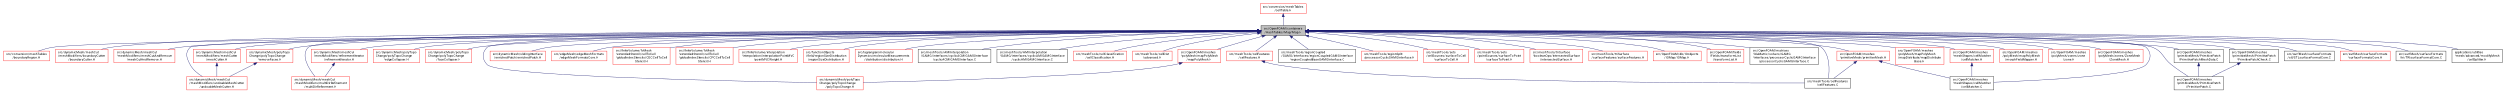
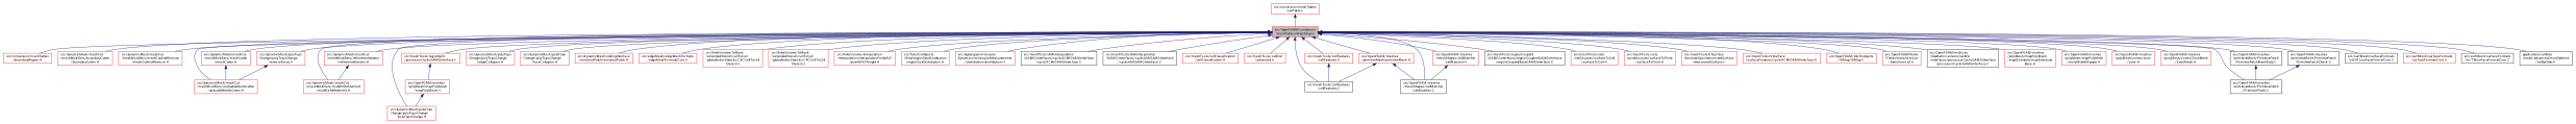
  digraph {
    fontname=Roboto
    node [color=red fontname=Roboto fontsize=10 shape=record]
    edge [color=midnightblue dir=back fontname=Roboto fontsize=10 labelfontname=Helvetica labelfontsize=10 style=solid]
-   n1 [color=black fillcolor=grey75 fontcolor=black height=0.2 label="src/OpenFOAM/containers\l/HashTables/Map/Map.H" style=filled width=0.4]
+   n1 [fillcolor=grey75 fontcolor=black height=0.2 label="src/OpenFOAM/containers\l/HashTables/Map/Map.H" style=filled width=0.4]
    n2 [height=0.2 label="src/conversion/meshTables\l/boundaryRegion.H" width=0.4]
    n3 [height=0.2 label="src/dynamicMesh/meshCut\l/meshModifiers/boundaryCutter\l/boundaryCutter.H" width=0.4]
    n4 [height=0.2 label="src/dynamicMesh/meshCut\l/meshModifiers/meshCutAndRemove\l/meshCutAndRemove.H" width=0.4]
    n5 [height=0.2 label="src/dynamicMesh/meshCut\l/meshModifiers/meshCutter\l/meshCutter.H" width=0.4]
    n6 [height=0.2 label="src/dynamicMesh/meshCut\l/meshModifiers/undoableMeshCutter\l/undoableMeshCutter.H" width=0.4]
    n7 [height=0.2 label="src/dynamicMesh/meshCut\l/meshModifiers/multiDirRefinement\l/multiDirRefinement.H" width=0.4]
    n8 [height=0.2 label="src/dynamicMesh/meshCut\l/meshModifiers/refinementIterator\l/refinementIterator.H" width=0.4]
    n9 [height=0.2 label="src/dynamicMesh/polyTopo\lChange/polyTopoChange\l/polyTopoChange.H" width=0.4]
    n10 [height=0.2 label="src/dynamicMesh/polyTopo\lChange/polyTopoChange\l/edgeCollapser.H" width=0.4]
    n11 [height=0.2 label="src/dynamicMesh/polyTopo\lChange/polyTopoChange\l/faceCollapser.H" width=0.4]
    n12 [height=0.2 label="src/dynamicMesh/polyTopo\lChange/polyTopoChange\l/removeFaces.H" width=0.4]
    n13 [height=0.2 label="src/dynamicMesh/slidingInterface\l/enrichedPatch/enrichedPatch.H" width=0.4]
    n14 [height=0.2 label="src/edgeMesh/edgeMeshFormats\l/edgeMeshFormatsCore.H" width=0.4]
    n15 [height=0.2 label="src/finiteVolume/fvMesh\l/extendedStencil/cellToCell\l/globalIndexStencils/CECCellToCell\lStencil.H" width=0.4]
    n16 [height=0.2 label="src/finiteVolume/fvMesh\l/extendedStencil/cellToCell\l/globalIndexStencils/CPCCellToCell\lStencil.H" width=0.4]
    n17 [height=0.2 label="src/finiteVolume/interpolation\l/interpolation/interpolationPointMVC\l/pointMVCWeight.H" width=0.4]
    n18 [height=0.2 label="src/functionObjects\l/field/regionSizeDistribution\l/regionSizeDistribution.H" width=0.4]
    n19 [height=0.2 label="src/lagrangian/molecular\lDynamics/molecularMeasurements\l/distribution/distribution.H" width=0.4]
    n20 [color=black height=0.2 label="src/meshTools/AMIInterpolation\l/GAMG/interfaces/cyclicACMIGAMGInterface\l/cyclicACMIGAMGInterface.C" width=0.4]
    n21 [color=black height=0.2 label="src/meshTools/AMIInterpolation\l/GAMG/interfaces/cyclicAMIGAMGInterface\l/cyclicAMIGAMGInterface.C" width=0.4]
    n22 [height=0.2 label="src/meshTools/cellClassification\l/cellClassification.H" width=0.4]
    n23 [height=0.2 label="src/meshTools/cellDist\l/advanced.H" width=0.4]
    n24 [height=0.2 label="src/meshTools/cellFeatures\l/cellFeatures.H" width=0.4]
    n25 [color=black height=0.2 label="src/meshTools/cellFeatures\l/cellFeatures.C" width=0.4]
    n26 [color=black height=0.2 label="src/meshTools/regionCoupled\l/GAMG/interfaces/regionCoupledGAMGInterface\l/regionCoupledBaseGAMGInterface.C" width=0.4]
    n27 [height=0.2 label="src/meshTools/regionSplit\l/processorCyclicGAMGInterface.H" width=0.4]
    n28 [height=0.2 label="src/meshTools/sets\l/cellSources/surfaceToCell\l/surfaceToCell.H" width=0.4]
    n29 [height=0.2 label="src/meshTools/sets\l/pointSources/surfaceToPoint\l/surfaceToPoint.H" width=0.4]
    n30 [height=0.2 label="src/meshTools/triSurface\l/booleanOps/intersectedSurface\l/intersectedSurface.H" width=0.4]
-   n31 [height=0.2 label="src/meshTools/triSurface\l/surfaceFeatures/surfaceFeatures.H" width=0.4]
+   n31 [height=0.2 label="src/meshTools/triSurface\l/surfaceFeatures/cyclicACMIGAMGInterface.H" width=0.4]
    n32 [height=0.2 label="src/OpenFOAM/db/IOobjects\l/IOMap/IOMap.H" width=0.4]
    n33 [height=0.2 label="src/OpenFOAM/fields\l/Fields/transformList\l/transformList.H" width=0.4]
    n34 [color=black height=0.2 label="src/OpenFOAM/matrices\l/lduMatrix/solvers/GAMG\l/interfaces/processorCyclicGAMGInterface\l/processorCyclicGAMGInterface.C" width=0.4]
    n35 [height=0.2 label="src/OpenFOAM/meshes\l/meshShapes/cellMatcher\l/cellMatcher.H" width=0.4]
    n36 [color=black height=0.2 label="src/OpenFOAM/meshes\l/meshShapes/cellMatcher\l/cellMatcher.C" width=0.4]
    n37 [height=0.2 label="src/OpenFOAM/meshes\l/polyMesh/mapPolyMesh\l/mapDistribute/mapDistribute\lBase.H" width=0.4]
    n38 [height=0.2 label="src/OpenFOAM/meshes\l/polyMesh/mapPolyMesh\l/mapPolyMesh.H" width=0.4]
    n39 [height=0.2 label="src/OpenFOAM/meshes\l/polyMesh/mapPolyMesh\l/morphFieldMapper.H" width=0.4]
    n40 [height=0.2 label="src/OpenFOAM/meshes\l/polyMesh/zones/zone\l/zone.H" width=0.4]
    n41 [height=0.2 label="src/OpenFOAM/meshes\l/polyMesh/zones/ZoneMesh\l/ZoneMesh.H" width=0.4]
    n42 [height=0.2 label="src/OpenFOAM/meshes\l/primitiveMesh/primitiveMesh.H" width=0.4]
    n43 [color=black height=0.2 label="src/OpenFOAM/meshes\l/primitiveMesh/PrimitivePatch\l/PrimitivePatch.C" width=0.4]
    n44 [color=black height=0.2 label="src/OpenFOAM/meshes\l/primitiveMesh/PrimitivePatch\l/PrimitivePatchMeshData.C" width=0.4]
    n45 [color=black height=0.2 label="src/OpenFOAM/meshes\l/primitiveMesh/PrimitivePatch\l/PrimitivePatchCheck.C" width=0.4]
    n46 [color=black height=0.2 label="src/surfMesh/surfaceFormats\l/stl/STLsurfaceFormatCore.C" width=0.4]
    n47 [height=0.2 label="src/surfMesh/surfaceFormats\l/surfaceFormatsCore.H" width=0.4]
    n48 [color=black height=0.2 label="src/surfMesh/surfaceFormats\l/tri/TRIsurfaceFormatCore.C" width=0.4]
    n49 [color=black height=0.2 label="applications/utilities\l/mesh/advanced/modifyMesh\l/cellSplitter.H" width=0.4]
    n50 [height=0.2 label="src/conversion/meshTables\l/cellTable.H" width=0.4]
    n1 -> n2
    n1 -> n3
    n1 -> n4
    n1 -> n5
    n1 -> n6
    n1 -> n7
    n1 -> n8
    n1 -> n9
    n1 -> n10
    n1 -> n11
    n1 -> n12
    n1 -> n13
    n1 -> n14
    n1 -> n15
    n1 -> n16
    n1 -> n17
    n1 -> n18
    n1 -> n19
    n1 -> n20
    n1 -> n21
    n1 -> n22
    n1 -> n23
    n1 -> n24
    n1 -> n25
    n1 -> n26
    n1 -> n27
    n1 -> n28
    n1 -> n29
    n1 -> n30
    n1 -> n31
    n1 -> n32
    n1 -> n33
    n1 -> n34
    n1 -> n35
    n1 -> n36
    n1 -> n37
-   n1 -> n38
+   n27 -> n38
    n1 -> n39
    n1 -> n40
    n1 -> n41
    n1 -> n42
    n1 -> n43
    n1 -> n44
    n1 -> n45
    n1 -> n46
    n1 -> n47
    n1 -> n48
    n1 -> n49
    n5 -> n6
    n8 -> n7
    n12 -> n6
    n24 -> n25
    n35 -> n36
    n38 -> n9
    n42 -> n25
    n42 -> n36
    n44 -> n43
    n45 -> n43
    n50 -> n1
  }
